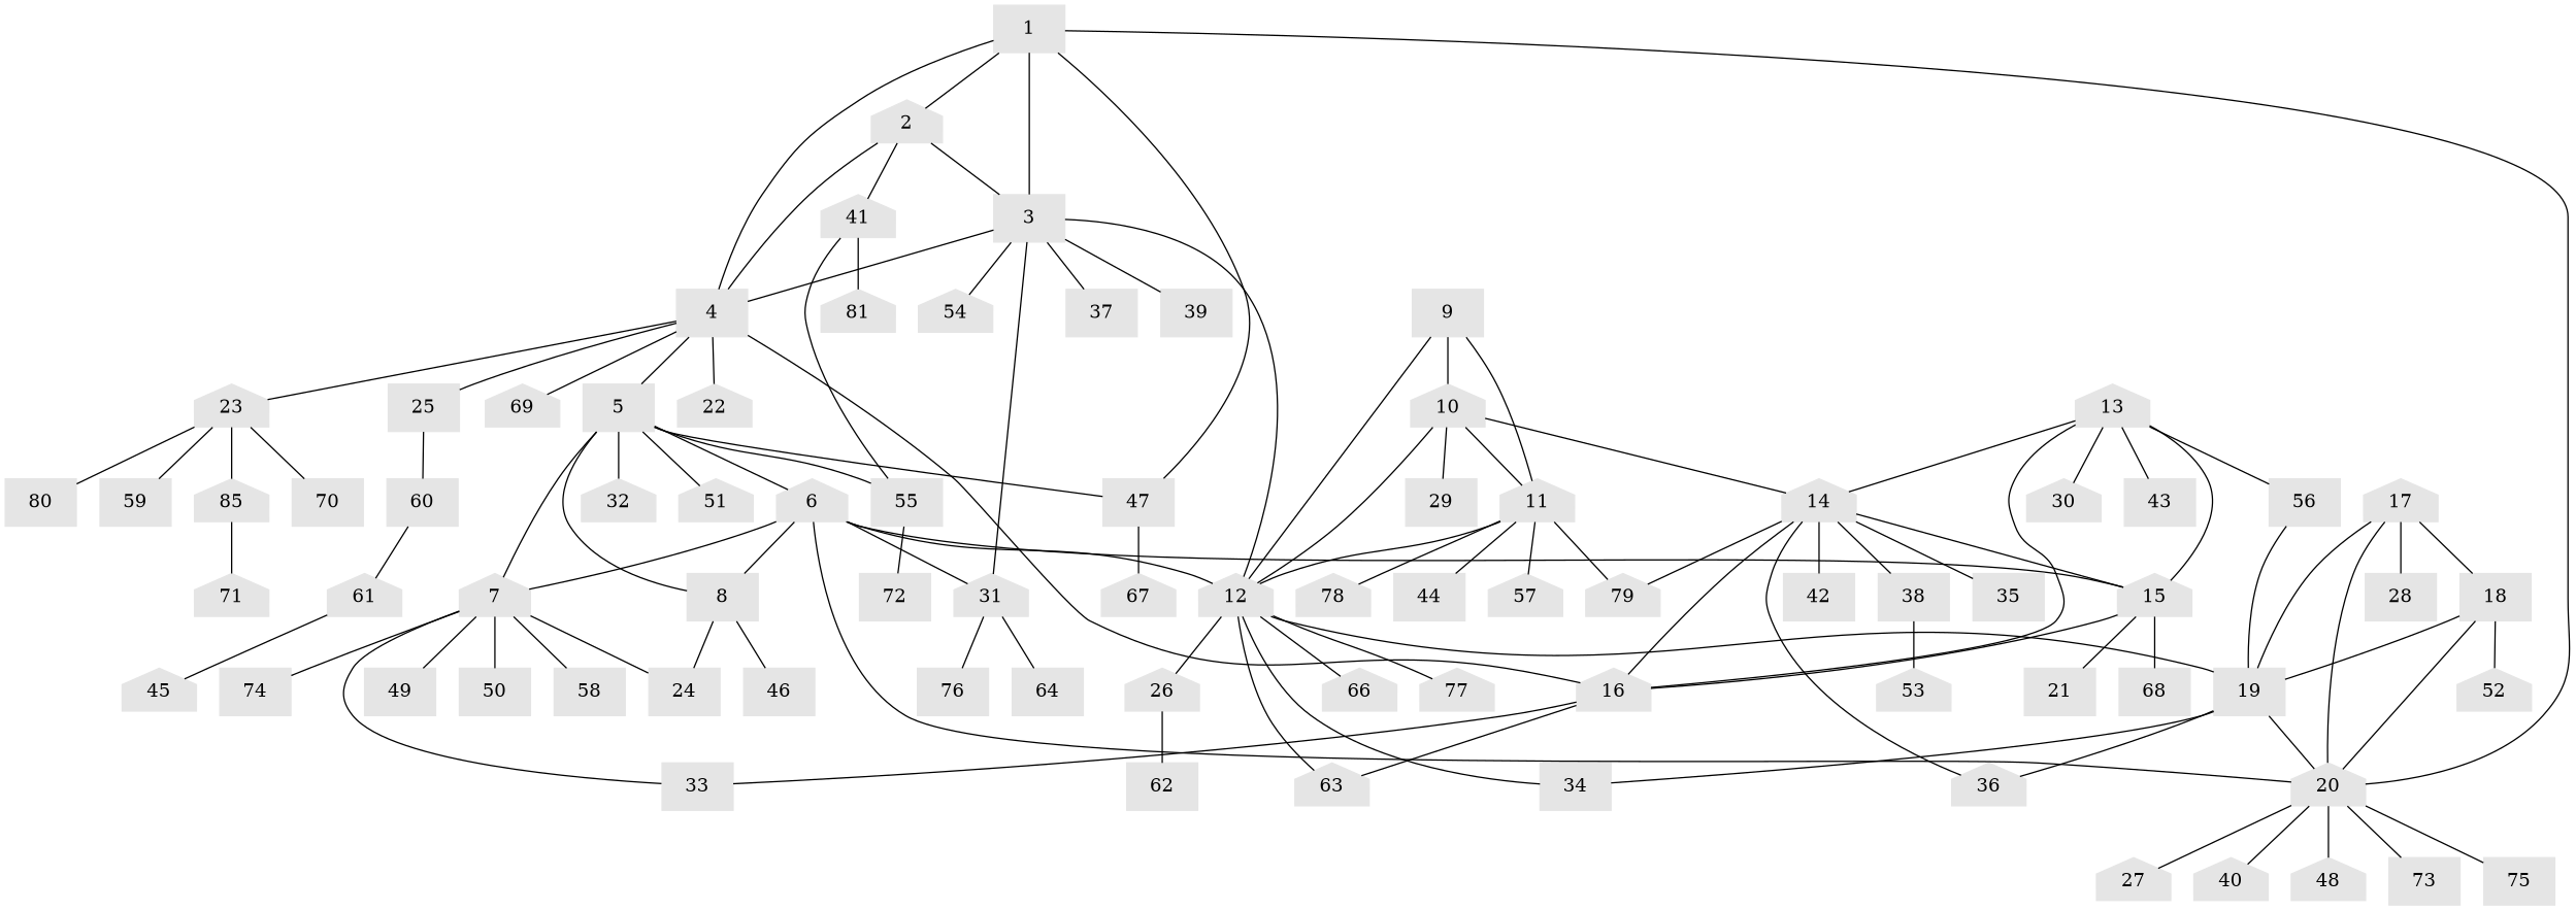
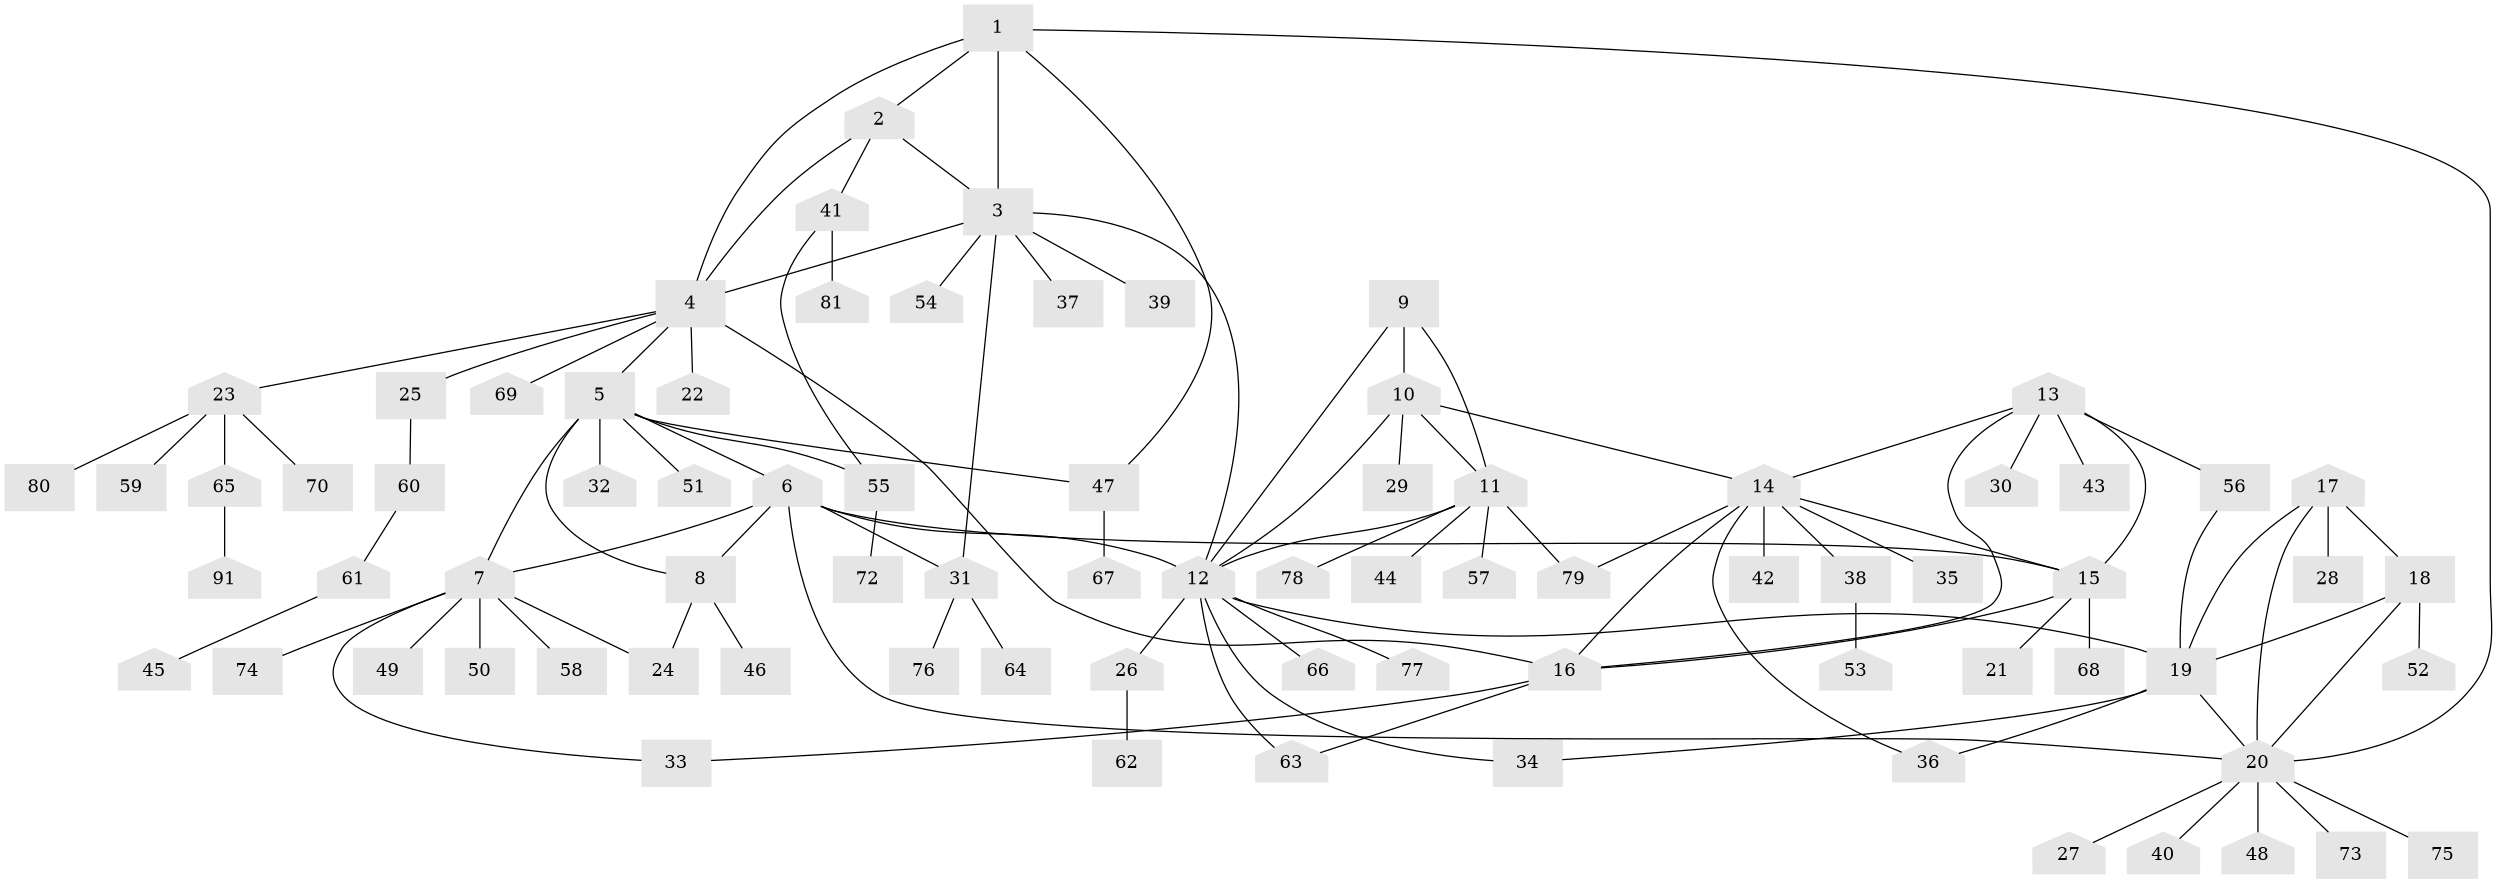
  graph {
    node [color=gray90 shape=box style=filled]
    2 [shape=house]
    1
    3
    4
    20 [shape=house]
    47
    41 [shape=house]
    12 [shape=house]
    31 [shape=house]
    37
    39
    54 [shape=house]
    5
    16 [shape=house]
    22 [shape=house]
    23 [shape=house]
    25
    69 [shape=house]
    27 [shape=house]
    40 [shape=house]
    48 [shape=house]
    73
    75
    67 [shape=house]
    55
    81 [shape=house]
    19
    26 [shape=house]
    34
    63 [shape=house]
    66 [shape=house]
    77 [shape=house]
    64
    76
    6 [shape=house]
    7 [shape=house]
    8
    32 [shape=house]
    51 [shape=house]
    33
    59
-   65 [shape=house label=85]
+   65 [shape=house]
    70
    80
    60
    15 [shape=house]
    49
    50
    58
    74
    24
    46
    72
    21
    68
    45 [shape=house]
    9
    10 [shape=house]
    11 [shape=house]
    14 [shape=house]
    29
    44
    57 [shape=house]
    78 [shape=house]
    79 [shape=house]
    35
    36 [shape=house]
    38
    42
    62
    13 [shape=house]
    30 [shape=house]
    43
    56
    53 [shape=house]
    17 [shape=house]
    18
    28
    52 [shape=house]
-   71 [shape=house]
+   71 [shape=house label=91]
    61 [shape=house]
    2 -- 3
    2 -- 4
    2 -- 41
    1 -- 2
    1 -- 3
    1 -- 4
    1 -- 20
    1 -- 47
    3 -- 4
    3 -- 12
    3 -- 31
    3 -- 37
    3 -- 39
    3 -- 54
    4 -- 5
    4 -- 16
    4 -- 22
    4 -- 23
    4 -- 25
    4 -- 69
    20 -- 27
    20 -- 40
    20 -- 48
    20 -- 73
    20 -- 75
    47 -- 67
    41 -- 55
    41 -- 81
    12 -- 19
    12 -- 26
    12 -- 34
    12 -- 63
    12 -- 66
    12 -- 77
    31 -- 64
    31 -- 76
    5 -- 47
    5 -- 55
    5 -- 6
    5 -- 7
    5 -- 8
    5 -- 32
    5 -- 51
    16 -- 63
    16 -- 33
    23 -- 59
    23 -- 65
    23 -- 70
    23 -- 80
    25 -- 60
    55 -- 72
    19 -- 20
    19 -- 34
    19 -- 36
    26 -- 62
    6 -- 20
    6 -- 12
    6 -- 31
    6 -- 7
    6 -- 8
    6 -- 15
    7 -- 33
    7 -- 49
    7 -- 50
    7 -- 58
    7 -- 74
    7 -- 24
    8 -- 24
    8 -- 46
    65 -- 71
    60 -- 61
    15 -- 16
    15 -- 21
    15 -- 68
    9 -- 12
    9 -- 10
    9 -- 11
    10 -- 12
    10 -- 11
    10 -- 14
    10 -- 29
    11 -- 12
    11 -- 44
    11 -- 57
    11 -- 78
    11 -- 79
    14 -- 16
    14 -- 15
    14 -- 79
    14 -- 35
    14 -- 36
    14 -- 38
    14 -- 42
    38 -- 53
    13 -- 16
    13 -- 15
    13 -- 14
    13 -- 30
    13 -- 43
    13 -- 56
    56 -- 19
    17 -- 20
    17 -- 19
    17 -- 18
    17 -- 28
    18 -- 20
    18 -- 19
    18 -- 52
    61 -- 45
  }
